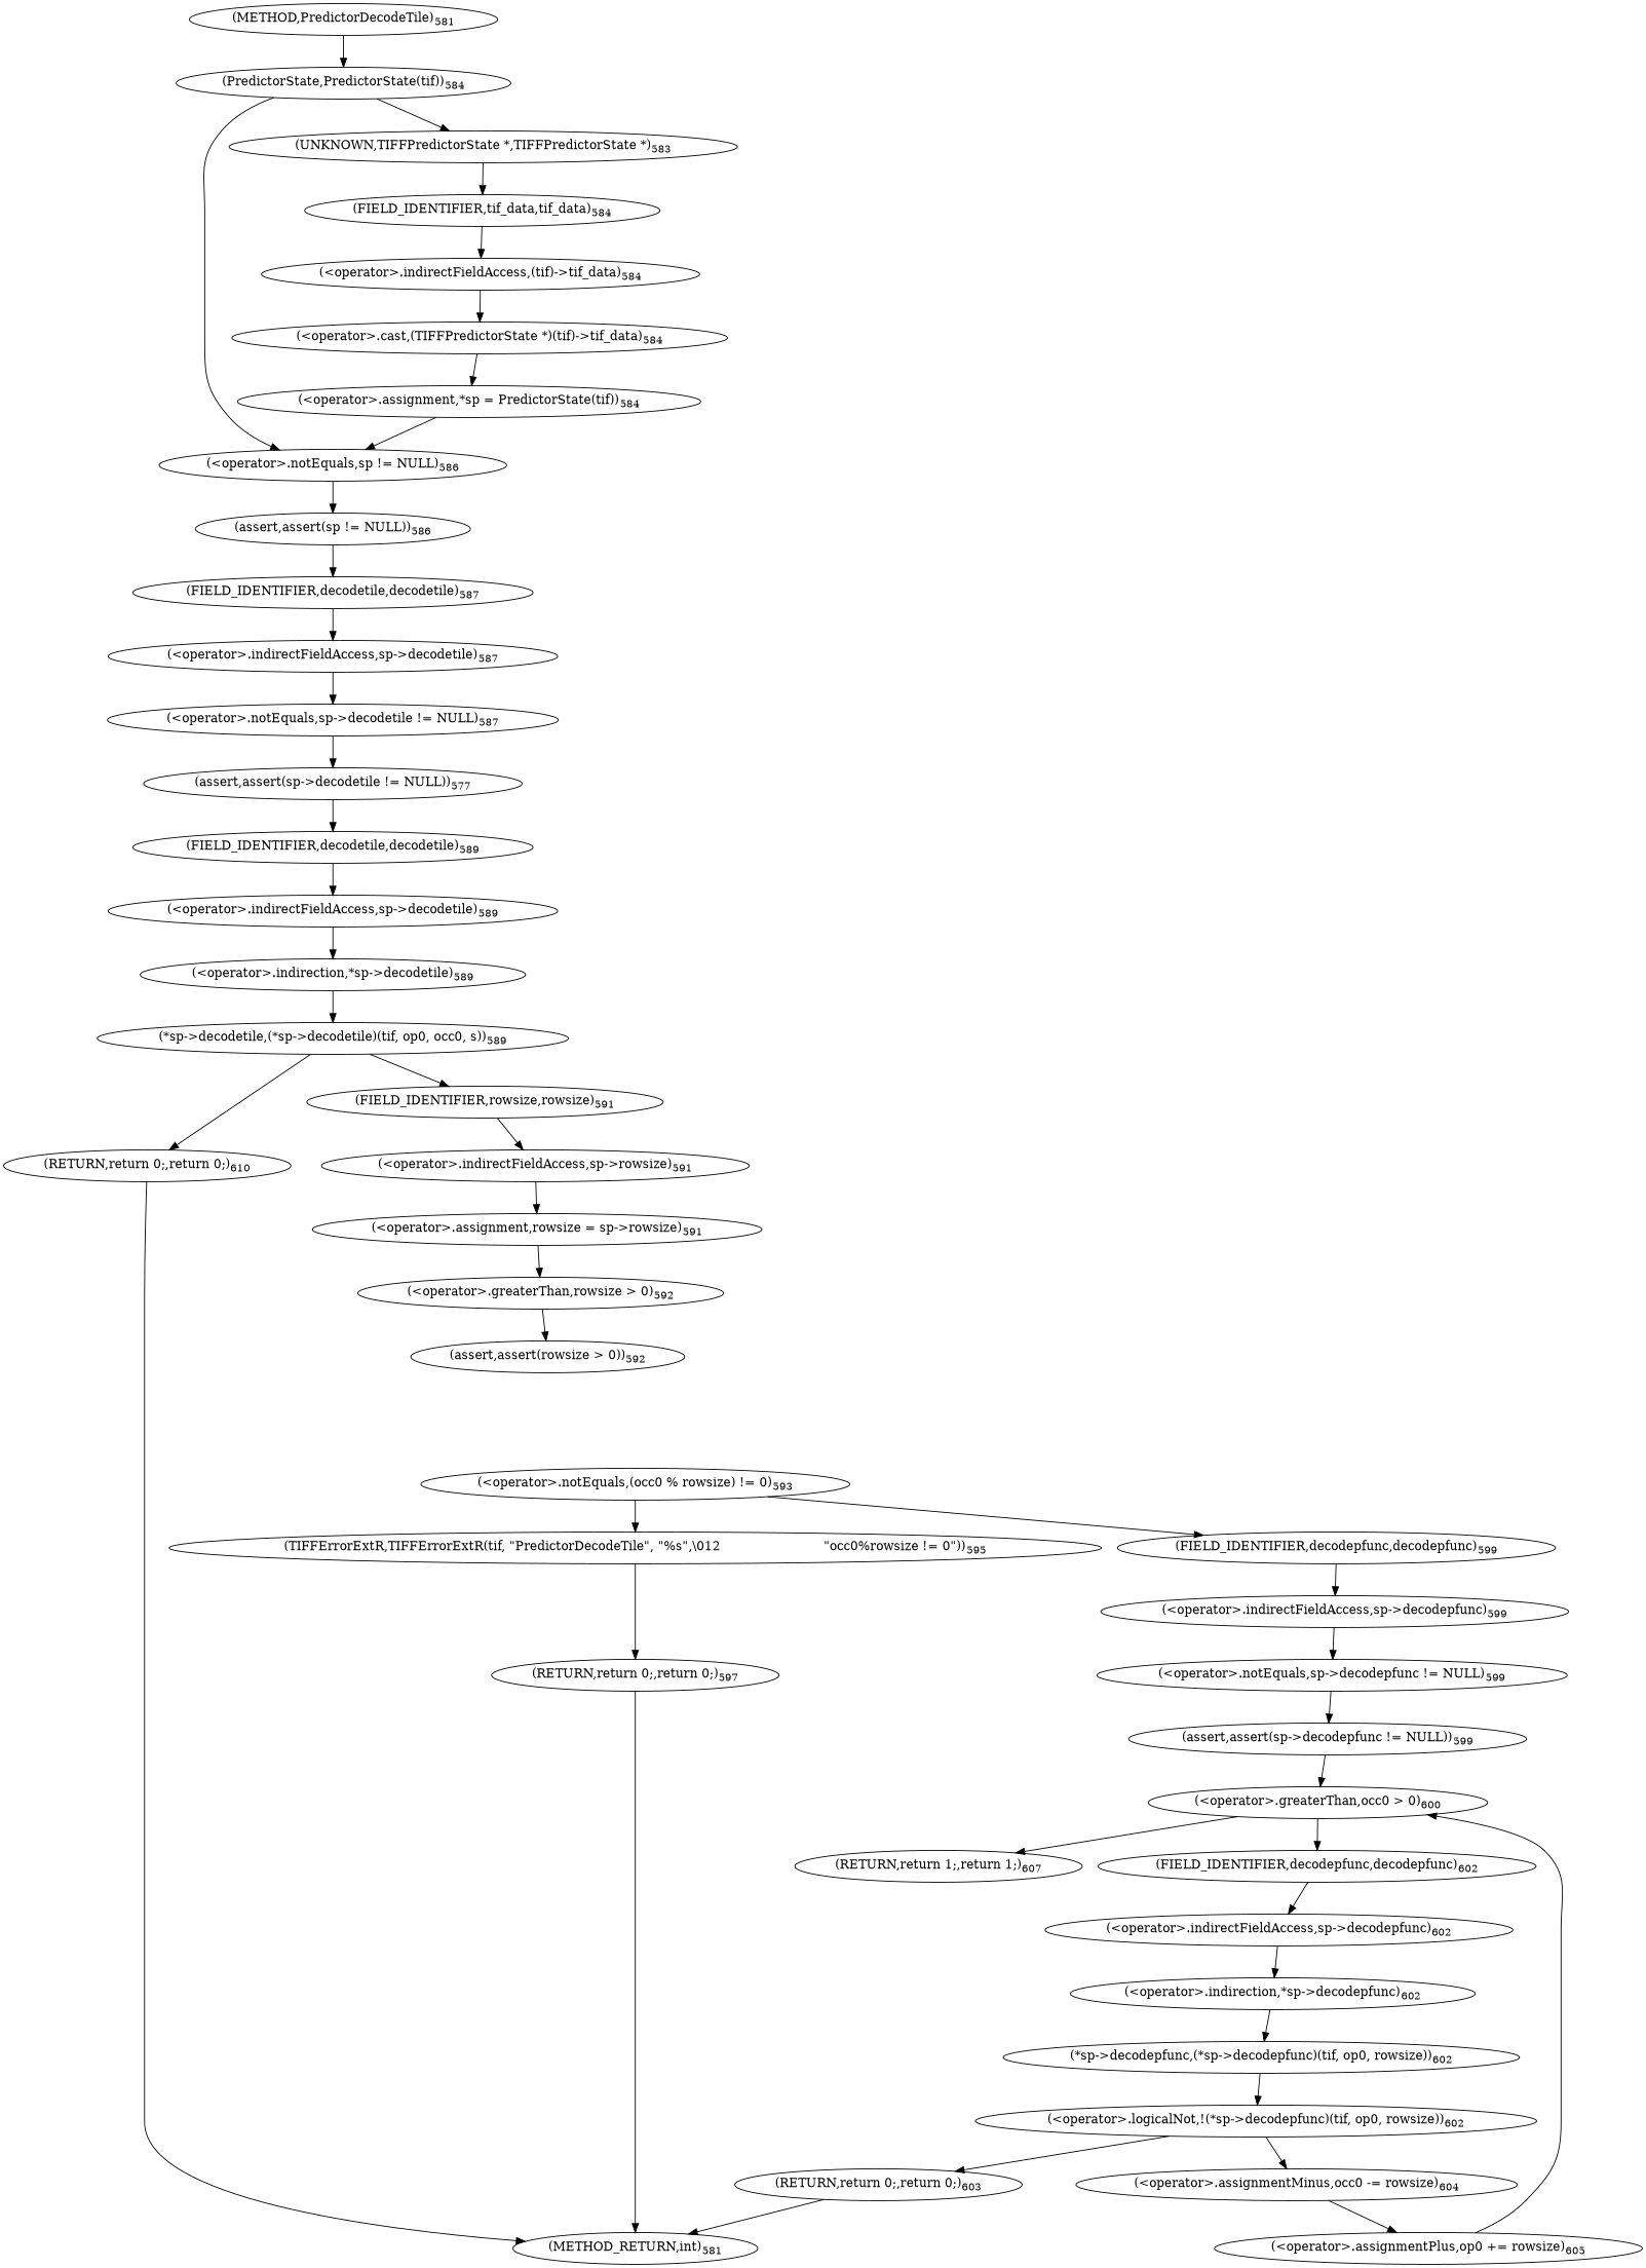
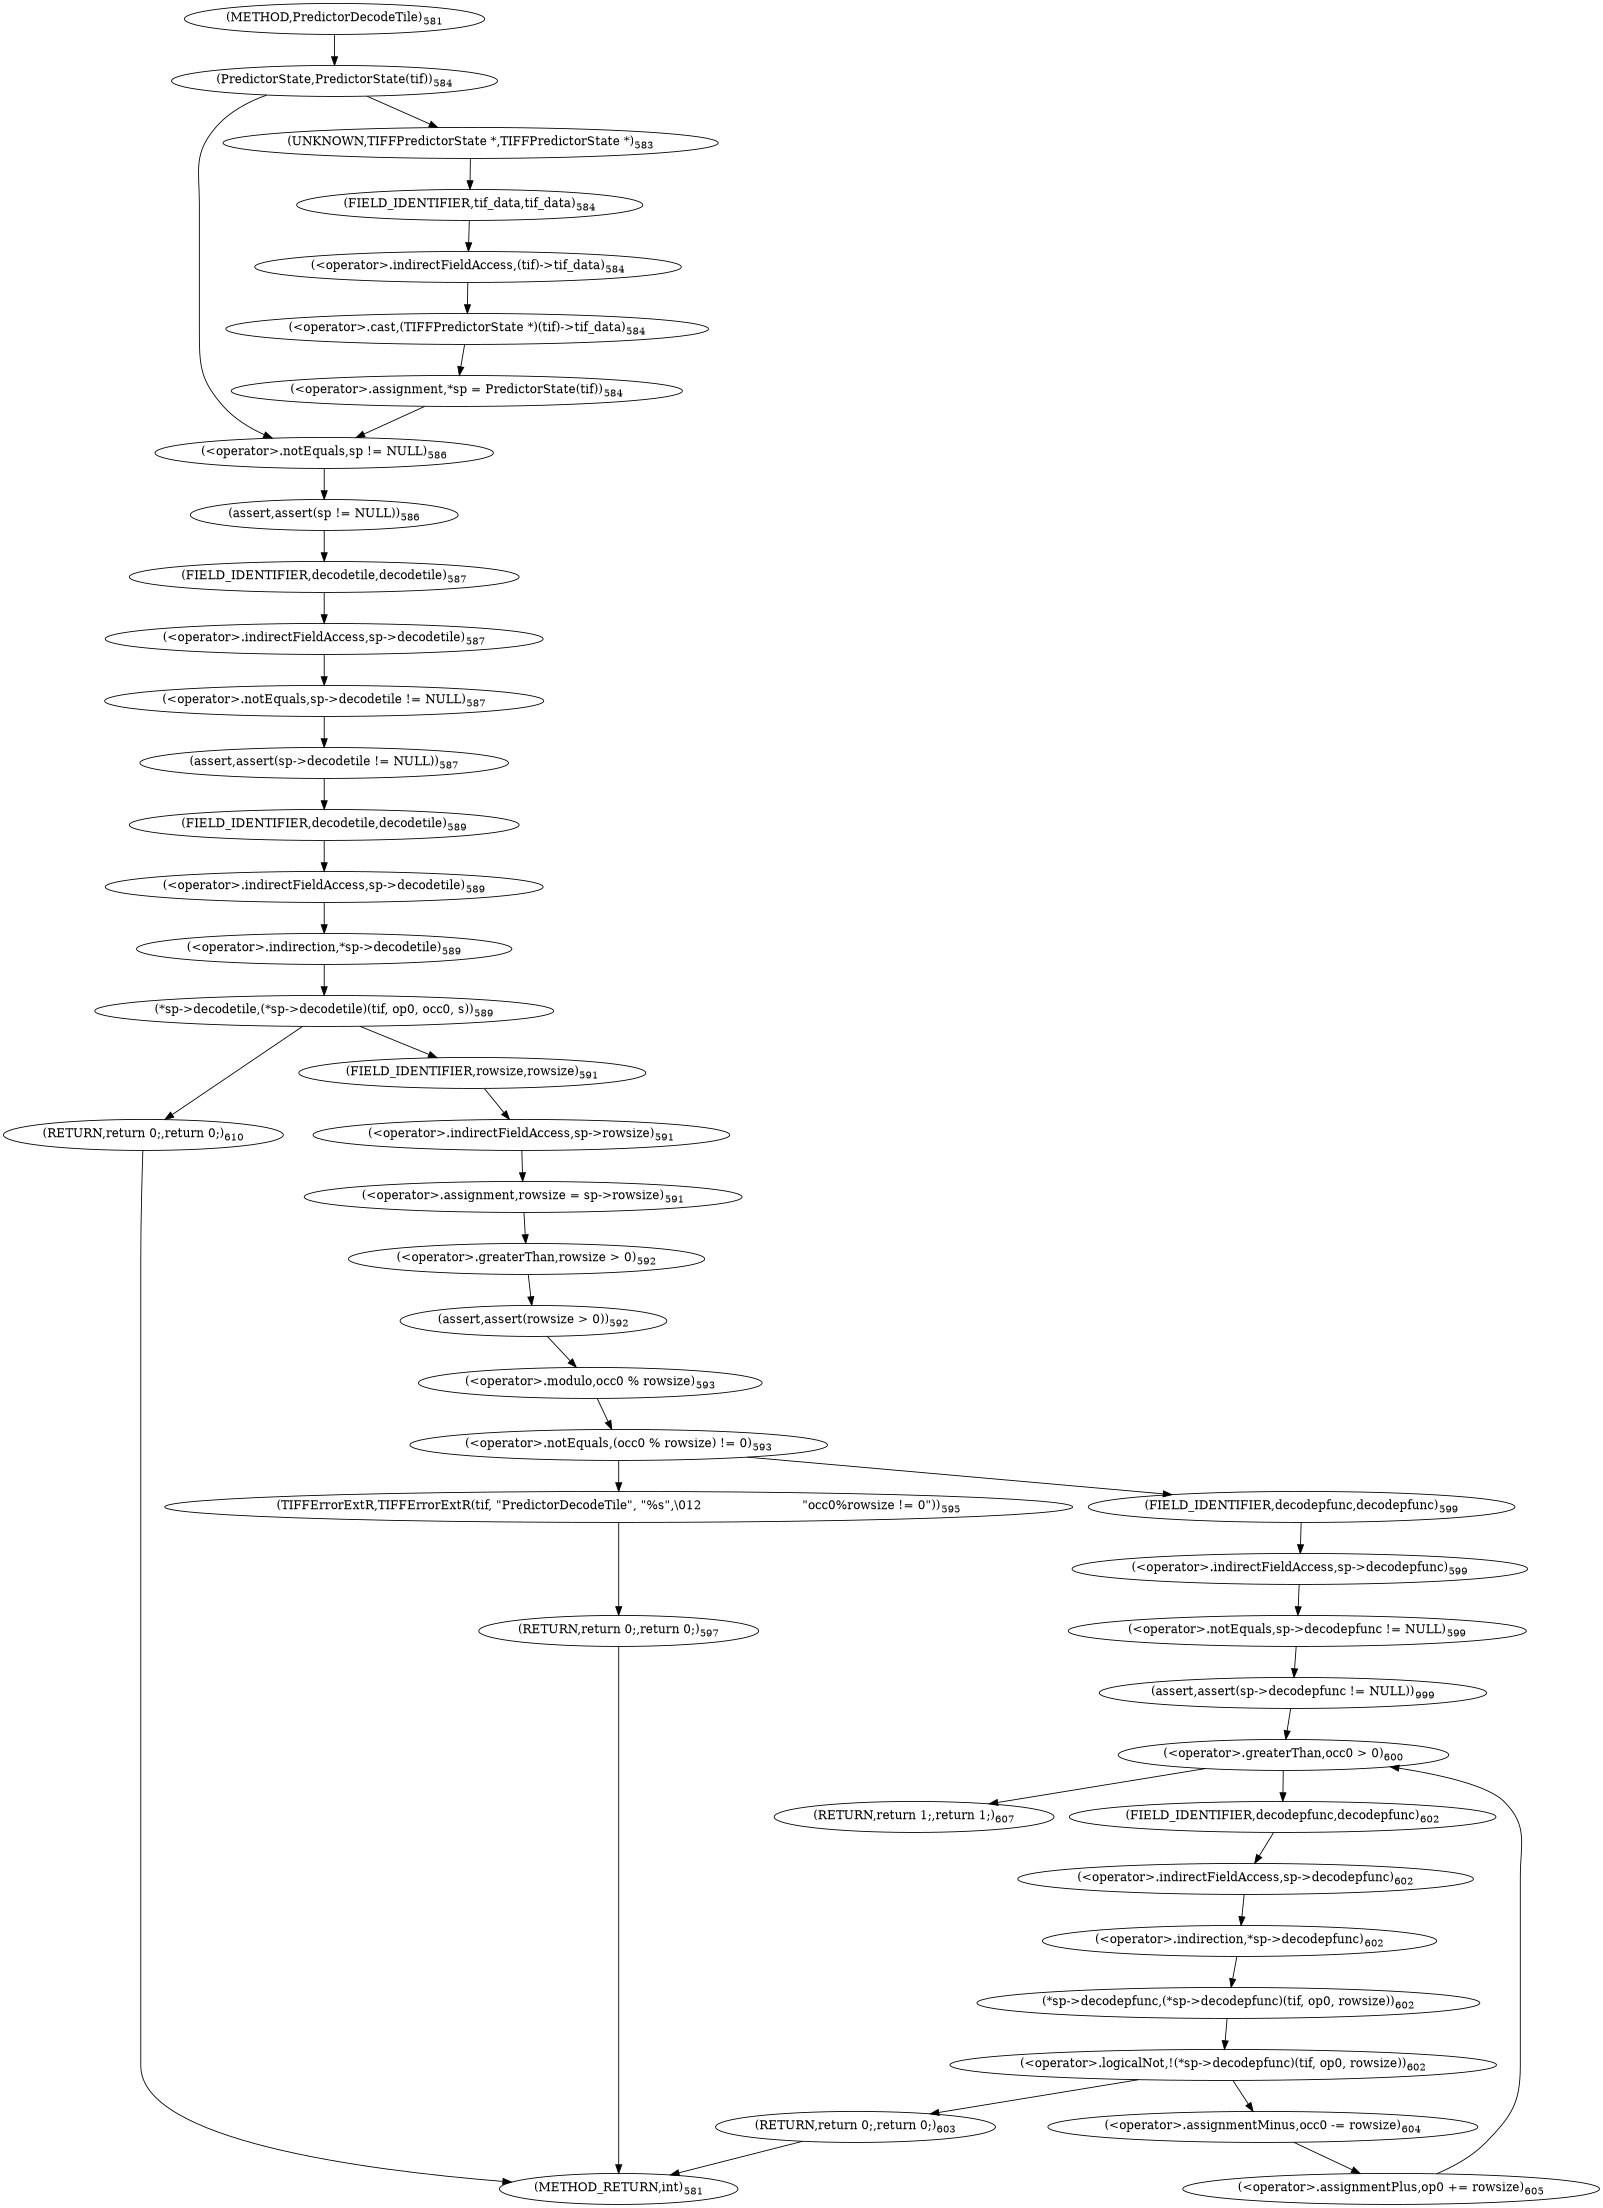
  digraph {
    n1 [label=<(&lt;operator&gt;.assignment,*sp = PredictorState(tif))<SUB>584</SUB>>]
    n2 [label=<(&lt;operator&gt;.notEquals,sp != NULL)<SUB>586</SUB>>]
    n3 [label=<(assert,assert(sp != NULL))<SUB>586</SUB>>]
    n4 [label=<(FIELD_IDENTIFIER,decodetile,decodetile)<SUB>587</SUB>>]
    n5 [label=<(&lt;operator&gt;.indirectFieldAccess,sp-&gt;decodetile)<SUB>587</SUB>>]
-   n6 [label=<(assert,assert(sp-&gt;decodetile != NULL))<SUB>577</SUB>>]
+   n6 [label=<(assert,assert(sp-&gt;decodetile != NULL))<SUB>587</SUB>>]
    n7 [label=<(FIELD_IDENTIFIER,decodetile,decodetile)<SUB>589</SUB>>]
    n8 [label=<(&lt;operator&gt;.indirectFieldAccess,sp-&gt;decodetile)<SUB>589</SUB>>]
    n9 [label=<(PredictorState,PredictorState(tif))<SUB>584</SUB>>]
    n10 [label=<(UNKNOWN,TIFFPredictorState *,TIFFPredictorState *)<SUB>583</SUB>>]
    n11 [label=<(FIELD_IDENTIFIER,tif_data,tif_data)<SUB>584</SUB>>]
    n12 [label=<(&lt;operator&gt;.notEquals,sp-&gt;decodetile != NULL)<SUB>587</SUB>>]
    n13 [label=<(*sp-&gt;decodetile,(*sp-&gt;decodetile)(tif, op0, occ0, s))<SUB>589</SUB>>]
    n14 [label=<(RETURN,return 0;,return 0;)<SUB>610</SUB>>]
    n15 [label=<(FIELD_IDENTIFIER,rowsize,rowsize)<SUB>591</SUB>>]
    n16 [label=<(METHOD_RETURN,int)<SUB>581</SUB>>]
    n17 [label=<(&lt;operator&gt;.indirectFieldAccess,sp-&gt;rowsize)<SUB>591</SUB>>]
    n18 [label=<(&lt;operator&gt;.indirection,*sp-&gt;decodetile)<SUB>589</SUB>>]
    n19 [label=<(&lt;operator&gt;.assignment,rowsize = sp-&gt;rowsize)<SUB>591</SUB>>]
    n20 [label=<(&lt;operator&gt;.greaterThan,rowsize &gt; 0)<SUB>592</SUB>>]
    n21 [label=<(assert,assert(rowsize &gt; 0))<SUB>592</SUB>>]
+   n22 [label=<(&lt;operator&gt;.modulo,occ0 % rowsize)<SUB>593</SUB>>]
    n23 [label=<(&lt;operator&gt;.notEquals,(occ0 % rowsize) != 0)<SUB>593</SUB>>]
-   n24 [label=<(assert,assert(sp-&gt;decodepfunc != NULL))<SUB>599</SUB>>]
+   n24 [label=<(assert,assert(sp-&gt;decodepfunc != NULL))<SUB>999</SUB>>]
    n25 [label=<(&lt;operator&gt;.greaterThan,occ0 &gt; 0)<SUB>600</SUB>>]
    n26 [label=<(RETURN,return 1;,return 1;)<SUB>607</SUB>>]
    n27 [label=<(FIELD_IDENTIFIER,decodepfunc,decodepfunc)<SUB>602</SUB>>]
    n28 [label=<(&lt;operator&gt;.cast,(TIFFPredictorState *)(tif)-&gt;tif_data)<SUB>584</SUB>>]
    n29 [label=<(TIFFErrorExtR,TIFFErrorExtR(tif, &quot;PredictorDecodeTile&quot;, &quot;%s&quot;,\012                          &quot;occ0%rowsize != 0&quot;))<SUB>595</SUB>>]
    n30 [label=<(FIELD_IDENTIFIER,decodepfunc,decodepfunc)<SUB>599</SUB>>]
    n31 [label=<(RETURN,return 0;,return 0;)<SUB>597</SUB>>]
    n32 [label=<(&lt;operator&gt;.indirectFieldAccess,sp-&gt;decodepfunc)<SUB>599</SUB>>]
    n33 [label=<(&lt;operator&gt;.notEquals,sp-&gt;decodepfunc != NULL)<SUB>599</SUB>>]
    n34 [label=<(&lt;operator&gt;.indirectFieldAccess,sp-&gt;decodepfunc)<SUB>602</SUB>>]
    n35 [label=<(&lt;operator&gt;.indirectFieldAccess,(tif)-&gt;tif_data)<SUB>584</SUB>>]
    n36 [label=<(&lt;operator&gt;.assignmentMinus,occ0 -= rowsize)<SUB>604</SUB>>]
    n37 [label=<(&lt;operator&gt;.assignmentPlus,op0 += rowsize)<SUB>605</SUB>>]
    n38 [label=<(&lt;operator&gt;.logicalNot,!(*sp-&gt;decodepfunc)(tif, op0, rowsize))<SUB>602</SUB>>]
    n39 [label=<(RETURN,return 0;,return 0;)<SUB>603</SUB>>]
    n40 [label=<(*sp-&gt;decodepfunc,(*sp-&gt;decodepfunc)(tif, op0, rowsize))<SUB>602</SUB>>]
    n41 [label=<(&lt;operator&gt;.indirection,*sp-&gt;decodepfunc)<SUB>602</SUB>>]
    n42 [label=<(METHOD,PredictorDecodeTile)<SUB>581</SUB>>]
    n1 -> n2
    n2 -> n3
    n3 -> n4
    n4 -> n5
    n5 -> n12
    n6 -> n7
    n7 -> n8
    n8 -> n18
    n9 -> n2
    n9 -> n10
    n10 -> n11
    n11 -> n35
    n12 -> n6
    n13 -> n14
    n13 -> n15
    n14 -> n16
    n15 -> n17
    n17 -> n19
    n18 -> n13
    n19 -> n20
    n20 -> n21
+   n21 -> n22
+   n22 -> n23
    n23 -> n29
    n23 -> n30
    n24 -> n25
    n25 -> n26
    n25 -> n27
    n27 -> n34
    n28 -> n1
    n29 -> n31
    n30 -> n32
    n31 -> n16
    n32 -> n33
    n33 -> n24
    n34 -> n41
    n35 -> n28
    n36 -> n37
    n37 -> n25
    n38 -> n36
    n38 -> n39
    n39 -> n16
    n40 -> n38
    n41 -> n40
    n42 -> n9
  }
